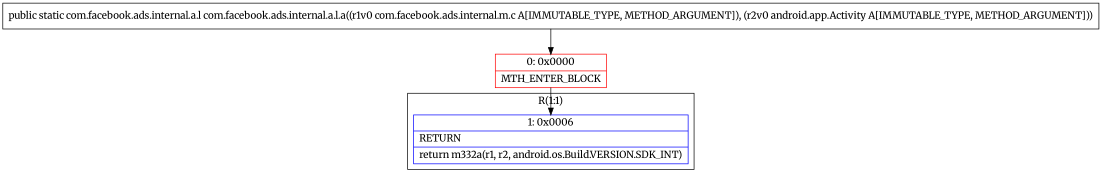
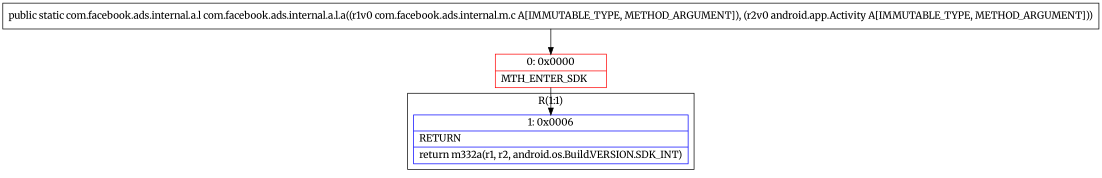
  digraph {
    fontname=Merriweather
    node [shape=record fontname=Merriweather]
    edge [fontname=Merriweather]
    n1 [color=blue label="{1\:\ 0x0006|RETURN\l|return m332a(r1, r2, android.os.Build.VERSION.SDK_INT)\l}"]
-   n2 [color=red label="{0\:\ 0x0000|MTH_ENTER_BLOCK\l}"]
+   n2 [color=red label="{0\:\ 0x0000|MTH_ENTER_SDK\l}"]
    n3 [label="{public static com.facebook.ads.internal.a.l com.facebook.ads.internal.a.l.a((r1v0 com.facebook.ads.internal.m.c A[IMMUTABLE_TYPE, METHOD_ARGUMENT]), (r2v0 android.app.Activity A[IMMUTABLE_TYPE, METHOD_ARGUMENT])) }"]
    subgraph cluster_1 {
      label="R(1:1)"
      n1
    }
    n2 -> n1
    n3 -> n2
  }
